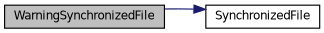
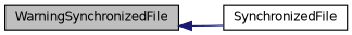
  digraph {
    rankdir=LR
    node [color=black fontname=Helvetica fontsize=10 shape=record style=filled]
    n1 [fillcolor=grey75 fontcolor=black height=0.2 label=WarningSynchronizedFile width=0.4]
    n2 [fillcolor=white height=0.2 label=SynchronizedFile width=0.4]
-   n2 -> n1 [color=midnightblue dir=back fontname=Helvetica fontsize=10 labelfontname=Helvetica labelfontsize=10 style=solid]
+   n1 -> n2 [color=midnightblue dir=back fontname=Helvetica fontsize=10 labelfontname=Helvetica labelfontsize=10 style=solid]
  }
